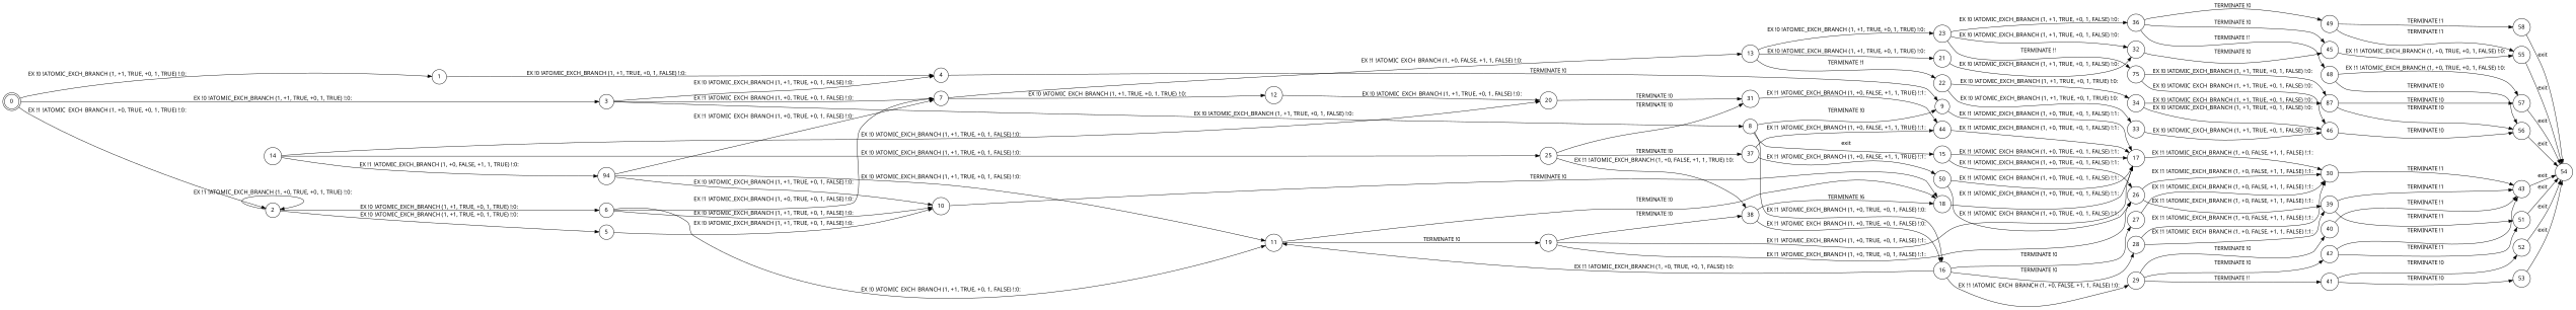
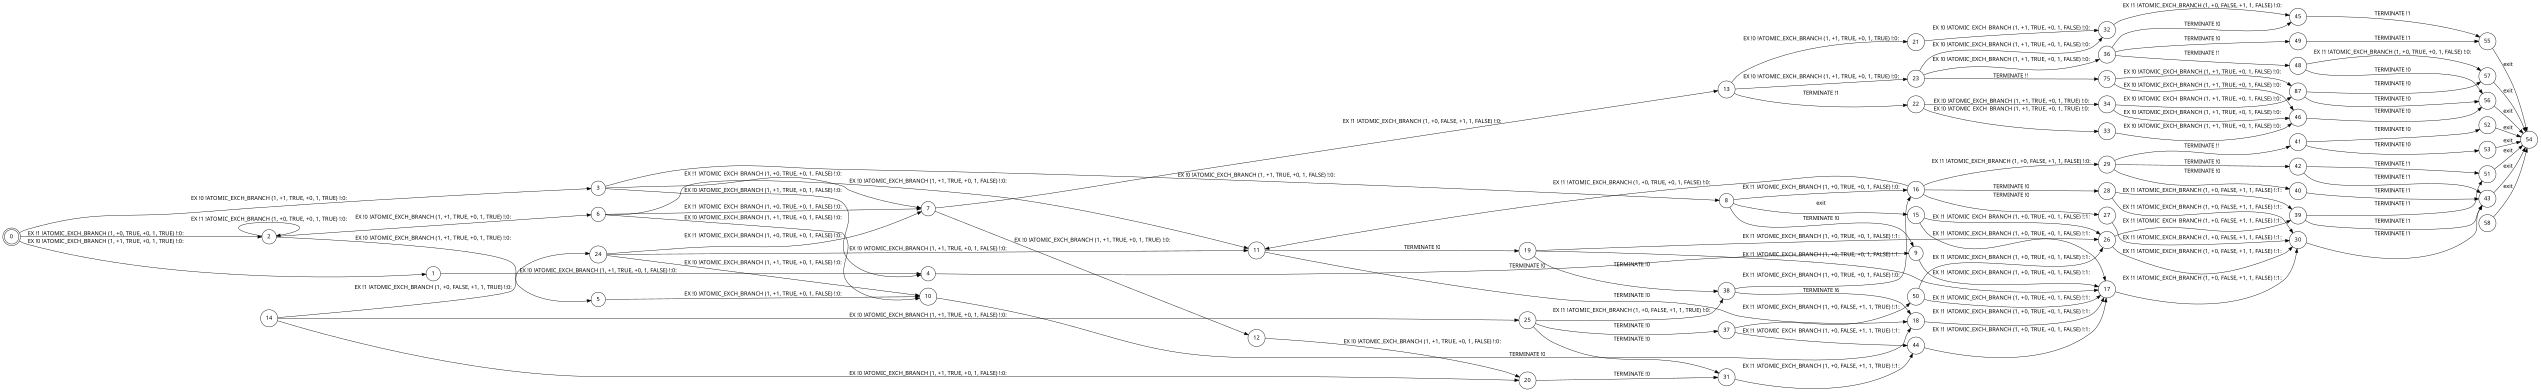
  digraph {
    fontname="Noto Sans"
    rankdir=LR
    node [fontname="Noto Sans" shape=circle]
    edge [fontname="Noto Sans"]
    0 [peripheries=2]
    1
    2
    3
    4
    5
    6
    7
    8
    9
    10
    11
    12
    13
    15
    16
    17
    18
    19
    20
    21
    22
    23
    14
-   24 [label=94]
+   24
    25
    26
    27
    28
    29
    30
    38
    31
    32
    33
    34
    n37 [label=75]
    36
    37
    39
    40
    41
    42
    43
    44
    45
    46
    n48 [label=87]
    48
    49
    50
    51
    52
    53
    54
    55
    56
    57
    58
    0 -> 1 [label="EX !0 !ATOMIC_EXCH_BRANCH (1, +1, TRUE, +0, 1, TRUE) !:0:"]
    0 -> 2 [label="EX !1 !ATOMIC_EXCH_BRANCH (1, +0, TRUE, +0, 1, TRUE) !:0:"]
    0 -> 3 [label="EX !0 !ATOMIC_EXCH_BRANCH (1, +1, TRUE, +0, 1, TRUE) !:0:"]
    1 -> 4 [label="EX !0 !ATOMIC_EXCH_BRANCH (1, +1, TRUE, +0, 1, FALSE) !:0:"]
    2 -> 2 [label="EX !1 !ATOMIC_EXCH_BRANCH (1, +0, TRUE, +0, 1, TRUE) !:0:"]
    2 -> 5 [label="EX !0 !ATOMIC_EXCH_BRANCH (1, +1, TRUE, +0, 1, TRUE) !:0:"]
    2 -> 6 [label="EX !0 !ATOMIC_EXCH_BRANCH (1, +1, TRUE, +0, 1, TRUE) !:0:"]
    3 -> 4 [label="EX !0 !ATOMIC_EXCH_BRANCH (1, +1, TRUE, +0, 1, FALSE) !:0:"]
    3 -> 7 [label="EX !1 !ATOMIC_EXCH_BRANCH (1, +0, TRUE, +0, 1, FALSE) !:0:"]
    3 -> 8 [label="EX !0 !ATOMIC_EXCH_BRANCH (1, +1, TRUE, +0, 1, FALSE) !:0:"]
    4 -> 9 [label="TERMINATE !0"]
    5 -> 10 [label="EX !0 !ATOMIC_EXCH_BRANCH (1, +1, TRUE, +0, 1, FALSE) !:0:"]
    6 -> 7 [label="EX !1 !ATOMIC_EXCH_BRANCH (1, +0, TRUE, +0, 1, FALSE) !:0:"]
    6 -> 10 [label="EX !0 !ATOMIC_EXCH_BRANCH (1, +1, TRUE, +0, 1, FALSE) !:0:"]
    6 -> 11 [label="EX !0 !ATOMIC_EXCH_BRANCH (1, +1, TRUE, +0, 1, FALSE) !:0:"]
    7 -> 12 [label="EX !0 !ATOMIC_EXCH_BRANCH (1, +1, TRUE, +0, 1, TRUE) !:0:"]
    7 -> 13 [label="EX !1 !ATOMIC_EXCH_BRANCH (1, +0, FALSE, +1, 1, FALSE) !:0:"]
    8 -> 9 [label="TERMINATE !0"]
    8 -> 15 [label=exit]
    8 -> 16 [label="EX !1 !ATOMIC_EXCH_BRANCH (1, +0, TRUE, +0, 1, FALSE) !:0:"]
    9 -> 17 [label="EX !1 !ATOMIC_EXCH_BRANCH (1, +0, TRUE, +0, 1, FALSE) !:1:"]
    10 -> 18 [label="TERMINATE !0"]
    11 -> 18 [label="TERMINATE !0"]
    11 -> 19 [label="TERMINATE !0"]
    12 -> 20 [label="EX !0 !ATOMIC_EXCH_BRANCH (1, +1, TRUE, +0, 1, FALSE) !:0:"]
    13 -> 21 [label="EX !0 !ATOMIC_EXCH_BRANCH (1, +1, TRUE, +0, 1, TRUE) !:0:"]
    13 -> 22 [label="TERMINATE !1"]
    13 -> 23 [label="EX !0 !ATOMIC_EXCH_BRANCH (1, +1, TRUE, +0, 1, TRUE) !:0:"]
    15 -> 17 [label="EX !1 !ATOMIC_EXCH_BRANCH (1, +0, TRUE, +0, 1, FALSE) !:1:"]
    15 -> 26 [label="EX !1 !ATOMIC_EXCH_BRANCH (1, +0, TRUE, +0, 1, FALSE) !:1:"]
    16 -> 11 [label="EX !1 !ATOMIC_EXCH_BRANCH (1, +0, TRUE, +0, 1, FALSE) !:0:"]
    16 -> 27 [label="TERMINATE !0"]
    16 -> 28 [label="TERMINATE !0"]
    16 -> 29 [label="EX !1 !ATOMIC_EXCH_BRANCH (1, +0, FALSE, +1, 1, FALSE) !:0:"]
    17 -> 30 [label="EX !1 !ATOMIC_EXCH_BRANCH (1, +0, FALSE, +1, 1, FALSE) !:1:"]
    18 -> 17 [label="EX !1 !ATOMIC_EXCH_BRANCH (1, +0, TRUE, +0, 1, FALSE) !:1:"]
    19 -> 17 [label="EX !1 !ATOMIC_EXCH_BRANCH (1, +0, TRUE, +0, 1, FALSE) !:1:"]
    19 -> 26 [label="EX !1 !ATOMIC_EXCH_BRANCH (1, +0, TRUE, +0, 1, FALSE) !:1:"]
    19 -> 38 [label="TERMINATE !0"]
    20 -> 31 [label="TERMINATE !0"]
    21 -> 32 [label="EX !0 !ATOMIC_EXCH_BRANCH (1, +1, TRUE, +0, 1, FALSE) !:0:"]
    22 -> 33 [label="EX !0 !ATOMIC_EXCH_BRANCH (1, +1, TRUE, +0, 1, TRUE) !:0:"]
    22 -> 34 [label="EX !0 !ATOMIC_EXCH_BRANCH (1, +1, TRUE, +0, 1, TRUE) !:0:"]
    23 -> 32 [label="EX !0 !ATOMIC_EXCH_BRANCH (1, +1, TRUE, +0, 1, FALSE) !:0:"]
    23 -> n37 [label="TERMINATE !1"]
    23 -> 36 [label="EX !0 !ATOMIC_EXCH_BRANCH (1, +1, TRUE, +0, 1, FALSE) !:0:"]
    14 -> 20 [label="EX !0 !ATOMIC_EXCH_BRANCH (1, +1, TRUE, +0, 1, FALSE) !:0:"]
    14 -> 24 [label="EX !1 !ATOMIC_EXCH_BRANCH (1, +0, FALSE, +1, 1, TRUE) !:0:"]
    14 -> 25 [label="EX !0 !ATOMIC_EXCH_BRANCH (1, +1, TRUE, +0, 1, FALSE) !:0:"]
    24 -> 7 [label="EX !1 !ATOMIC_EXCH_BRANCH (1, +0, TRUE, +0, 1, FALSE) !:0:"]
    24 -> 10 [label="EX !0 !ATOMIC_EXCH_BRANCH (1, +1, TRUE, +0, 1, FALSE) !:0:"]
    24 -> 11 [label="EX !0 !ATOMIC_EXCH_BRANCH (1, +1, TRUE, +0, 1, FALSE) !:0:"]
    25 -> 38 [label="EX !1 !ATOMIC_EXCH_BRANCH (1, +0, FALSE, +1, 1, TRUE) !:0:"]
    25 -> 31 [label="TERMINATE !0"]
    25 -> 37 [label="TERMINATE !0"]
    26 -> 30 [label="EX !1 !ATOMIC_EXCH_BRANCH (1, +0, FALSE, +1, 1, FALSE) !:1:"]
    26 -> 39 [label="EX !1 !ATOMIC_EXCH_BRANCH (1, +0, FALSE, +1, 1, FALSE) !:1:"]
    27 -> 30 [label="EX !1 !ATOMIC_EXCH_BRANCH (1, +0, FALSE, +1, 1, FALSE) !:1:"]
    28 -> 30 [label="EX !1 !ATOMIC_EXCH_BRANCH (1, +0, FALSE, +1, 1, FALSE) !:1:"]
    28 -> 39 [label="EX !1 !ATOMIC_EXCH_BRANCH (1, +0, FALSE, +1, 1, FALSE) !:1:"]
    29 -> 40 [label="TERMINATE !0"]
    29 -> 41 [label="TERMINATE !1"]
    29 -> 42 [label="TERMINATE !0"]
    30 -> 43 [label="TERMINATE !1"]
    38 -> 16 [label="EX !1 !ATOMIC_EXCH_BRANCH (1, +0, TRUE, +0, 1, FALSE) !:0:"]
    38 -> 18 [label="TERMINATE !6"]
    31 -> 44 [label="EX !1 !ATOMIC_EXCH_BRANCH (1, +0, FALSE, +1, 1, TRUE) !:1:"]
-   32 -> 45 [label="TERMINATE !0"]
+   32 -> 45 [label="EX !1 !ATOMIC_EXCH_BRANCH (1, +0, FALSE, +1, 1, FALSE) !:0:"]
    33 -> 46 [label="EX !0 !ATOMIC_EXCH_BRANCH (1, +1, TRUE, +0, 1, FALSE) !:0:"]
    34 -> 46 [label="EX !0 !ATOMIC_EXCH_BRANCH (1, +1, TRUE, +0, 1, FALSE) !:0:"]
    34 -> n48 [label="EX !0 !ATOMIC_EXCH_BRANCH (1, +1, TRUE, +0, 1, FALSE) !:0:"]
    n37 -> 46 [label="EX !0 !ATOMIC_EXCH_BRANCH (1, +1, TRUE, +0, 1, FALSE) !:0:"]
    n37 -> n48 [label="EX !0 !ATOMIC_EXCH_BRANCH (1, +1, TRUE, +0, 1, FALSE) !:0:"]
    36 -> 45 [label="TERMINATE !0"]
    36 -> 48 [label="TERMINATE !1"]
    36 -> 49 [label="TERMINATE !0"]
    37 -> 44 [label="EX !1 !ATOMIC_EXCH_BRANCH (1, +0, FALSE, +1, 1, TRUE) !:1:"]
    37 -> 50 [label="EX !1 !ATOMIC_EXCH_BRANCH (1, +0, FALSE, +1, 1, TRUE) !:1:"]
    39 -> 43 [label="TERMINATE !1"]
    39 -> 51 [label="TERMINATE !1"]
    40 -> 43 [label="TERMINATE !1"]
    41 -> 52 [label="TERMINATE !0"]
    41 -> 53 [label="TERMINATE !0"]
    42 -> 43 [label="TERMINATE !1"]
    42 -> 51 [label="TERMINATE !1"]
    43 -> 54 [label=exit]
    44 -> 17 [label="EX !1 !ATOMIC_EXCH_BRANCH (1, +0, TRUE, +0, 1, FALSE) !:1:"]
-   45 -> 55 [label="EX !1 !ATOMIC_EXCH_BRANCH (1, +0, TRUE, +0, 1, FALSE) !:0:"]
+   45 -> 55 [label="TERMINATE !1"]
    46 -> 56 [label="TERMINATE !0"]
    n48 -> 56 [label="TERMINATE !0"]
    n48 -> 57 [label="TERMINATE !0"]
    48 -> 56 [label="TERMINATE !0"]
    48 -> 57 [label="EX !1 !ATOMIC_EXCH_BRANCH (1, +0, TRUE, +0, 1, FALSE) !:0:"]
    49 -> 55 [label="TERMINATE !1"]
-   49 -> 58 [label="TERMINATE !1"]
    50 -> 17 [label="EX !1 !ATOMIC_EXCH_BRANCH (1, +0, TRUE, +0, 1, FALSE) !:1:"]
    50 -> 26 [label="EX !1 !ATOMIC_EXCH_BRANCH (1, +0, TRUE, +0, 1, FALSE) !:1:"]
    51 -> 54 [label=exit]
    52 -> 54 [label=exit]
    53 -> 54 [label=exit]
    55 -> 54 [label=exit]
    56 -> 54 [label=exit]
    57 -> 54 [label=exit]
    58 -> 54 [label=exit]
  }
